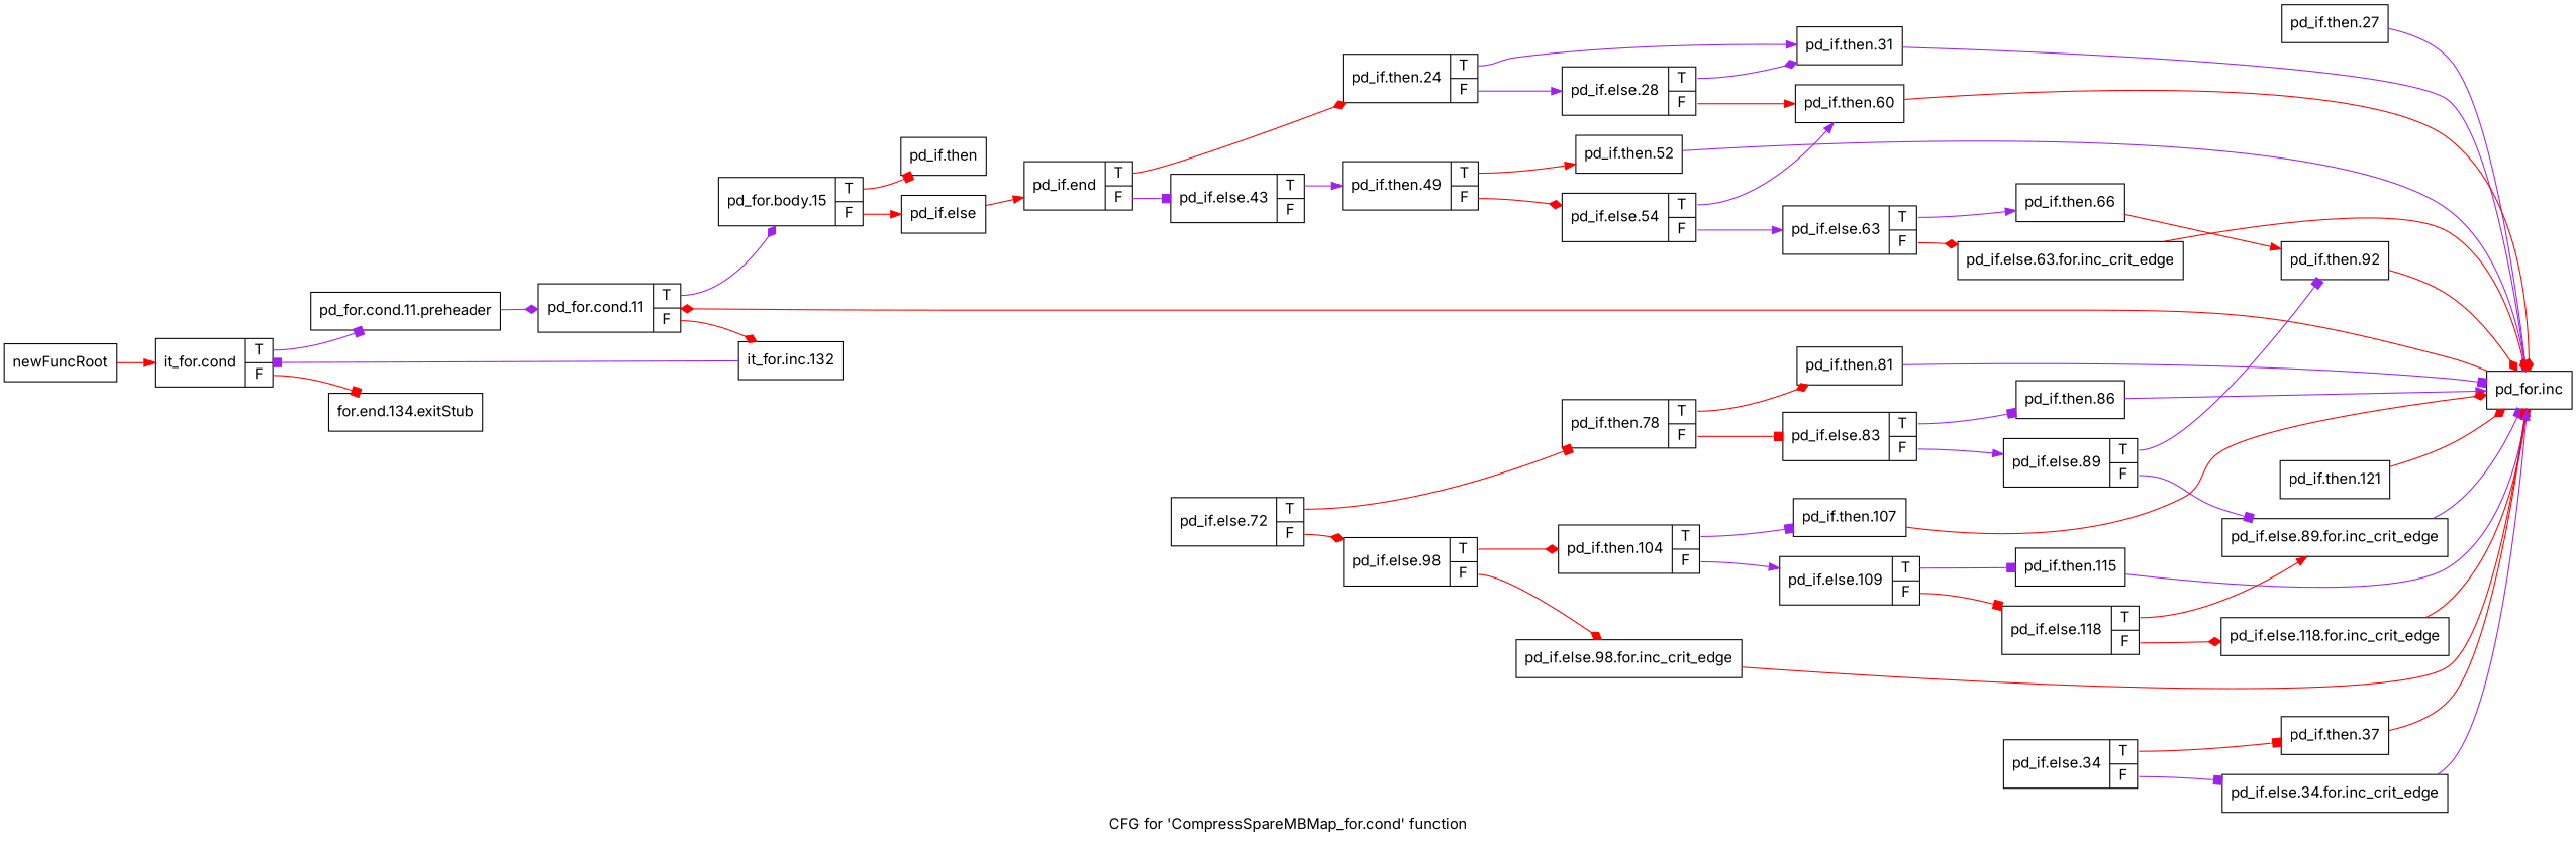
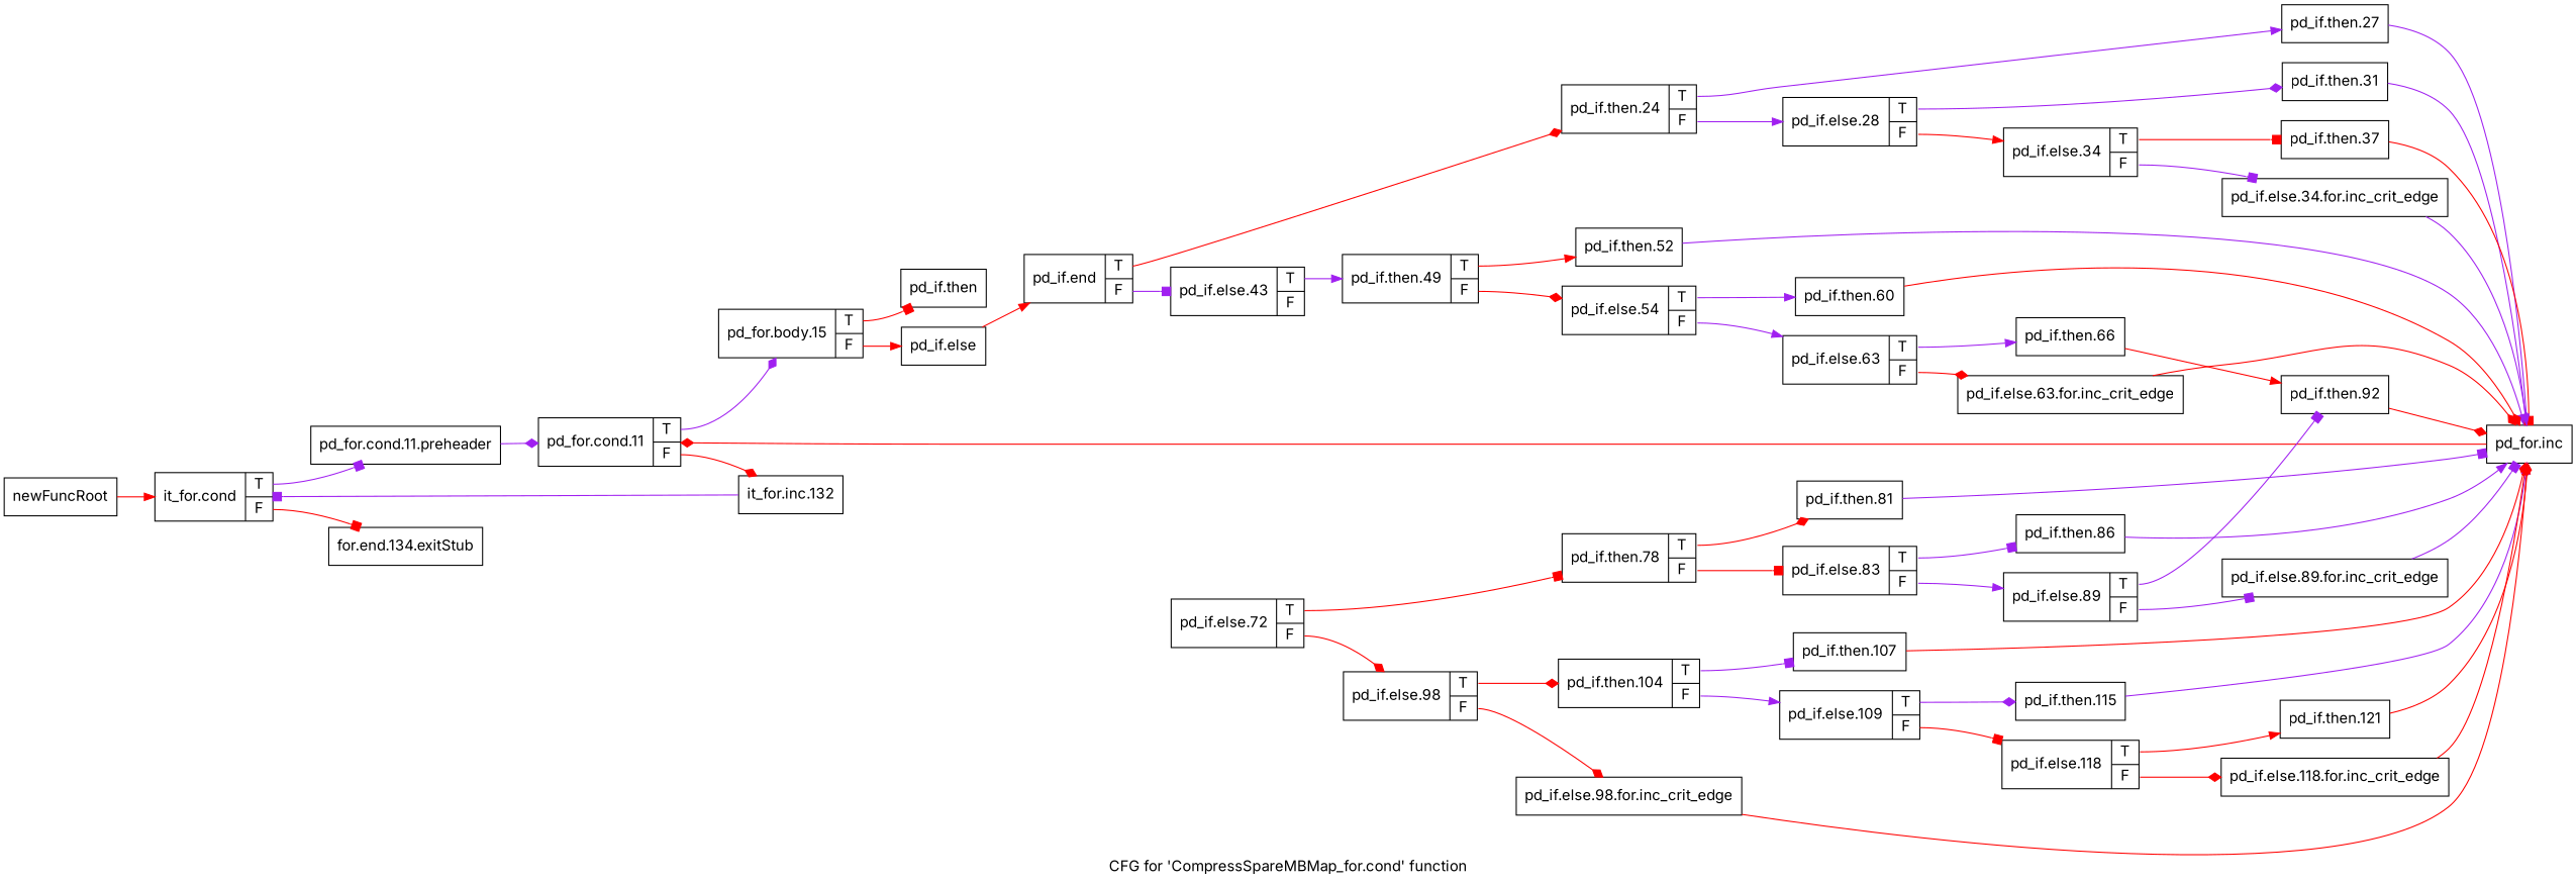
  digraph {
    fontname=Inter
    label="CFG for 'CompressSpareMBMap_for.cond' function"
    rankdir=LR
    node [fontname=Inter shape=record]
    edge [arrowhead=normal color=red fontname=Inter]
    n1 [label="{newFuncRoot}"]
    n2 [label="{it_for.cond|{<s0>T|<s1>F}}"]
    n3 [label="{for.end.134.exitStub}"]
    n4 [label="{pd_for.cond.11.preheader}"]
    n5 [label="{pd_for.cond.11|{<s0>T|<s1>F}}"]
    n6 [label="{pd_for.body.15|{<s0>T|<s1>F}}"]
    n7 [label="{it_for.inc.132}"]
    n8 [label="{pd_if.then}"]
    n9 [label="{pd_if.else}"]
    n10 [label="{pd_if.end|{<s0>T|<s1>F}}"]
    n11 [label="{pd_if.then.24|{<s0>T|<s1>F}}"]
    n12 [label="{pd_if.else.43|{<s0>T|<s1>F}}"]
    n13 [label="{pd_if.then.27}"]
    n14 [label="{pd_if.else.28|{<s0>T|<s1>F}}"]
    n15 [label="{pd_if.then.49|{<s0>T|<s1>F}}"]
    n16 [label="{pd_for.inc}"]
    n17 [label="{pd_if.then.31}"]
    n18 [label="{pd_if.else.34|{<s0>T|<s1>F}}"]
    n19 [label="{pd_if.then.52}"]
    n20 [label="{pd_if.else.54|{<s0>T|<s1>F}}"]
    n21 [label="{pd_if.else.72|{<s0>T|<s1>F}}"]
    n22 [label="{pd_if.then.78|{<s0>T|<s1>F}}"]
    n23 [label="{pd_if.else.98|{<s0>T|<s1>F}}"]
    n24 [label="{pd_if.then.60}"]
    n25 [label="{pd_if.else.63|{<s0>T|<s1>F}}"]
    n26 [label="{pd_if.then.81}"]
    n27 [label="{pd_if.else.83|{<s0>T|<s1>F}}"]
    n28 [label="{pd_if.then.104|{<s0>T|<s1>F}}"]
    n29 [label="{pd_if.else.98.for.inc_crit_edge}"]
    n30 [label="{pd_if.then.86}"]
    n31 [label="{pd_if.else.89|{<s0>T|<s1>F}}"]
    n32 [label="{pd_if.then.107}"]
    n33 [label="{pd_if.else.109|{<s0>T|<s1>F}}"]
    n34 [label="{pd_if.then.115}"]
    n35 [label="{pd_if.else.118|{<s0>T|<s1>F}}"]
    n36 [label="{pd_if.then.121}"]
    n37 [label="{pd_if.else.118.for.inc_crit_edge}"]
    n38 [label="{pd_if.then.92}"]
    n39 [label="{pd_if.else.89.for.inc_crit_edge}"]
    n40 [label="{pd_if.then.66}"]
    n41 [label="{pd_if.else.63.for.inc_crit_edge}"]
    n42 [label="{pd_if.then.37}"]
    n43 [label="{pd_if.else.34.for.inc_crit_edge}"]
    n1 -> n2
    n2 -> n3 [arrowhead=box tailport=s1]
    n2 -> n4 [arrowhead=box color=purple tailport=s0]
    n4 -> n5 [arrowhead=diamond color=purple]
    n5 -> n6 [arrowhead=diamond color=purple tailport=s0]
    n5 -> n7 [arrowhead=diamond tailport=s1]
    n6 -> n8 [arrowhead=box tailport=s0]
    n6 -> n9 [tailport=s1]
    n7 -> n2 [arrowhead=box color=purple]
    n9 -> n10
    n10 -> n11 [arrowhead=diamond tailport=s0]
    n10 -> n12 [arrowhead=box color=purple tailport=s1]
-   n11 -> n17 [color=purple tailport=s0]
+   n11 -> n13 [color=purple tailport=s0]
    n11 -> n14 [color=purple tailport=s1]
    n12 -> n15 [color=purple tailport=s0]
-   n13 -> n16 [arrowhead=box color=purple]
+   n13 -> n16 [arrowhead=diamond color=purple]
    n14 -> n17 [arrowhead=diamond color=purple tailport=s0]
-   n14 -> n24 [tailport=s1]
+   n14 -> n18 [tailport=s1]
    n15 -> n19 [tailport=s0]
    n15 -> n20 [arrowhead=diamond tailport=s1]
    n16 -> n5 [arrowhead=diamond]
    n17 -> n16 [color=purple]
    n18 -> n42 [arrowhead=box tailport=s0]
    n18 -> n43 [arrowhead=box color=purple tailport=s1]
    n19 -> n16 [color=purple]
    n20 -> n24 [color=purple tailport=s0]
    n20 -> n25 [color=purple tailport=s1]
    n21 -> n22 [arrowhead=box tailport=s0]
    n21 -> n23 [arrowhead=diamond tailport=s1]
    n22 -> n26 [arrowhead=diamond tailport=s0]
    n22 -> n27 [arrowhead=box tailport=s1]
    n23 -> n28 [arrowhead=diamond tailport=s0]
    n23 -> n29 [arrowhead=diamond tailport=s1]
    n24 -> n16 [arrowhead=diamond]
    n25 -> n40 [color=purple tailport=s0]
    n25 -> n41 [arrowhead=diamond tailport=s1]
    n26 -> n16 [arrowhead=box color=purple]
    n27 -> n30 [arrowhead=box color=purple tailport=s0]
    n27 -> n31 [color=purple tailport=s1]
    n28 -> n32 [arrowhead=box color=purple tailport=s0]
    n28 -> n33 [color=purple tailport=s1]
    n29 -> n16
    n30 -> n16 [color=purple]
    n31 -> n38 [arrowhead=box color=purple tailport=s0]
    n31 -> n39 [arrowhead=box color=purple tailport=s1]
    n32 -> n16 [arrowhead=diamond]
-   n33 -> n34 [arrowhead=box color=purple tailport=s0]
+   n33 -> n34 [arrowhead=diamond color=purple tailport=s0]
    n33 -> n35 [arrowhead=box tailport=s1]
    n34 -> n16 [color=purple]
-   n35 -> n39 [tailport=s0]
+   n35 -> n36 [tailport=s0]
    n35 -> n37 [arrowhead=diamond tailport=s1]
    n36 -> n16 [arrowhead=diamond]
    n37 -> n16 [arrowhead=diamond]
    n38 -> n16 [arrowhead=diamond]
    n39 -> n16 [arrowhead=box color=purple]
    n40 -> n38
    n41 -> n16 [arrowhead=diamond]
    n42 -> n16 [arrowhead=box]
    n43 -> n16 [color=purple]
  }
